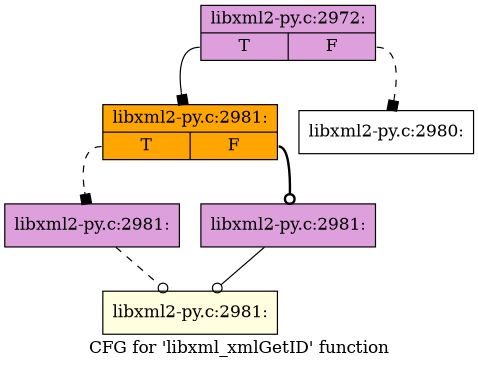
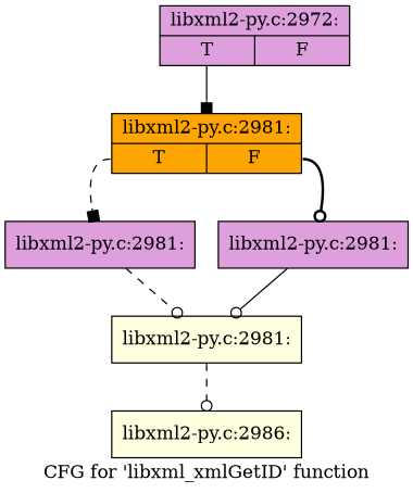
  digraph {
    label="CFG for 'libxml_xmlGetID' function"
    node [fillcolor=plum shape=record style=filled]
    edge [arrowhead=odot style=dashed]
    n1 [label="{libxml2-py.c:2972:|{<s0>T|<s1>F}}"]
    n2 [fillcolor=orange label="{libxml2-py.c:2981:|{<s0>T|<s1>F}}"]
-   n3 [fillcolor=white label="{libxml2-py.c:2980:}"]
    n4 [label="{libxml2-py.c:2981:}"]
    n5 [label="{libxml2-py.c:2981:}"]
    n6 [fillcolor=lightyellow label="{libxml2-py.c:2981:}"]
+   n7 [fillcolor=lightyellow label="{libxml2-py.c:2986:}"]
    n1 -> n2 [arrowhead=box style=solid tailport=s0]
-   n1 -> n3 [arrowhead=box tailport=s1]
    n2 -> n4 [arrowhead=box tailport=s0]
    n2 -> n5 [style=bold tailport=s1]
    n4 -> n6
    n5 -> n6 [style=solid]
+   n6 -> n7
  }
